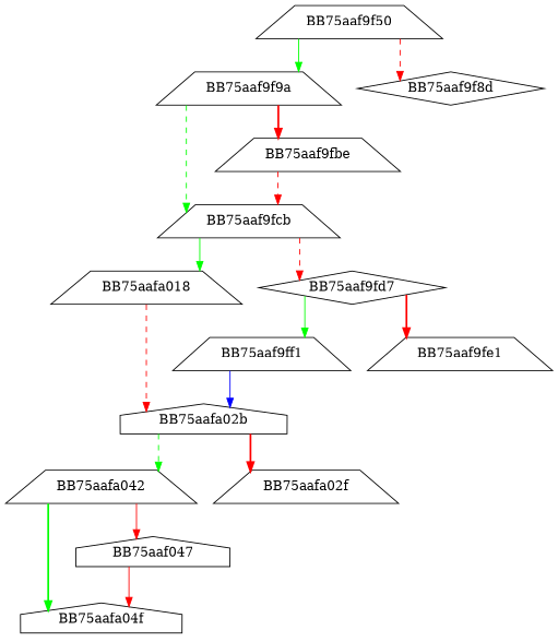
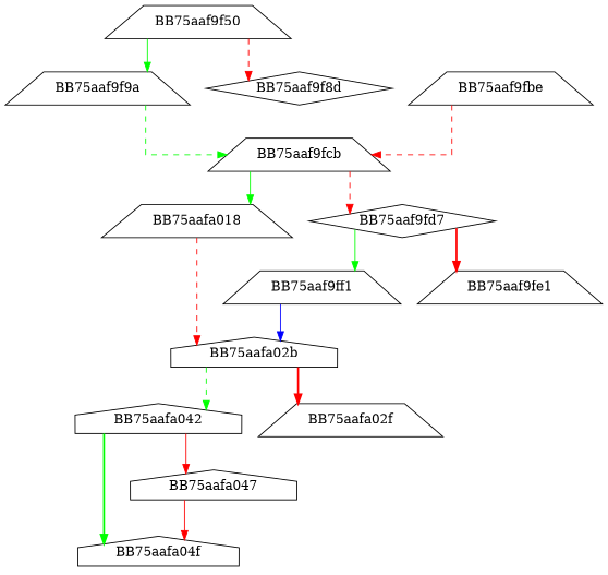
  digraph {
    splines=ortho
    node [shape=trapezium]
    edge [color=red style=solid]
    BB75aaf9f50
    BB75aaf9f9a
    BB75aaf9f8d [shape=diamond]
    BB75aaf9fcb
    BB75aaf9fbe
    BB75aafa018
    BB75aaf9fd7 [shape=diamond]
    BB75aafa02b [shape=house]
    BB75aaf9ff1
    BB75aaf9fe1
-   BB75aafa042
+   BB75aafa042 [shape=house]
    BB75aafa02f
    BB75aafa04f [shape=house]
-   BB75aafa047 [shape=house label=BB75aaf047]
+   BB75aafa047 [shape=house]
    BB75aaf9f50 -> BB75aaf9f9a [color=green]
    BB75aaf9f50 -> BB75aaf9f8d [style=dashed]
    BB75aaf9f9a -> BB75aaf9fcb [color=green style=dashed]
-   BB75aaf9f9a -> BB75aaf9fbe [style=bold]
    BB75aaf9fcb -> BB75aafa018 [color=green]
    BB75aaf9fcb -> BB75aaf9fd7 [style=dashed]
    BB75aaf9fbe -> BB75aaf9fcb [style=dashed]
    BB75aafa018 -> BB75aafa02b [style=dashed]
    BB75aaf9fd7 -> BB75aaf9ff1 [color=green]
    BB75aaf9fd7 -> BB75aaf9fe1 [style=bold]
    BB75aafa02b -> BB75aafa042 [color=green style=dashed]
    BB75aafa02b -> BB75aafa02f [style=bold]
    BB75aaf9ff1 -> BB75aafa02b [color=blue]
    BB75aafa042 -> BB75aafa04f [color=green style=bold]
    BB75aafa042 -> BB75aafa047
    BB75aafa047 -> BB75aafa04f
  }
